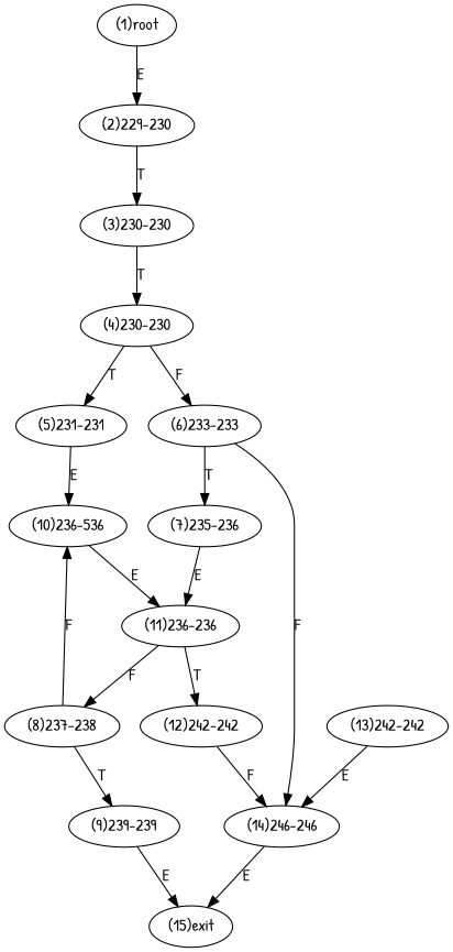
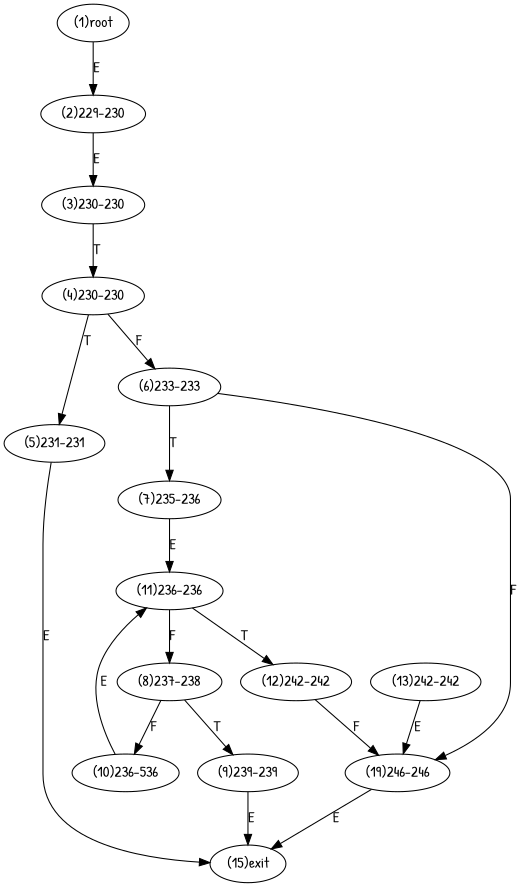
  digraph {
    fontname="Patrick Hand"
    node [fontname="Patrick Hand"]
    edge [fontname="Patrick Hand"]
    n1 [label="(1)root"]
    n2 [label="(2)229-230"]
    n3 [label="(3)230-230"]
    n4 [label="(4)230-230"]
    n5 [label="(5)231-231"]
    n6 [label="(15)exit"]
    n7 [label="(6)233-233"]
    n8 [label="(7)235-236"]
-   n9 [label="(14)246-246"]
+   n9 [label="(19)246-246"]
    n10 [label="(11)236-236"]
    n11 [label="(8)237-238"]
    n12 [label="(12)242-242"]
    n13 [label="(9)239-239"]
    n14 [label="(10)236-536"]
    n15 [label="(13)242-242"]
    n1 -> n2 [label=E]
-   n2 -> n3 [label=T]
+   n2 -> n3 [label=E]
    n3 -> n4 [label=T]
    n4 -> n5 [label=T]
    n4 -> n7 [label=F]
-   n5 -> n14 [label=E]
+   n5 -> n6 [label=E]
    n7 -> n8 [label=T]
    n7 -> n9 [label=F]
    n8 -> n10 [label=E]
    n9 -> n6 [label=E]
    n10 -> n11 [label=F]
    n10 -> n12 [label=T]
    n11 -> n13 [label=T]
    n11 -> n14 [label=F]
    n12 -> n9 [label=F]
    n13 -> n6 [label=E]
    n14 -> n10 [label=E]
    n15 -> n9 [label=E]
  }
